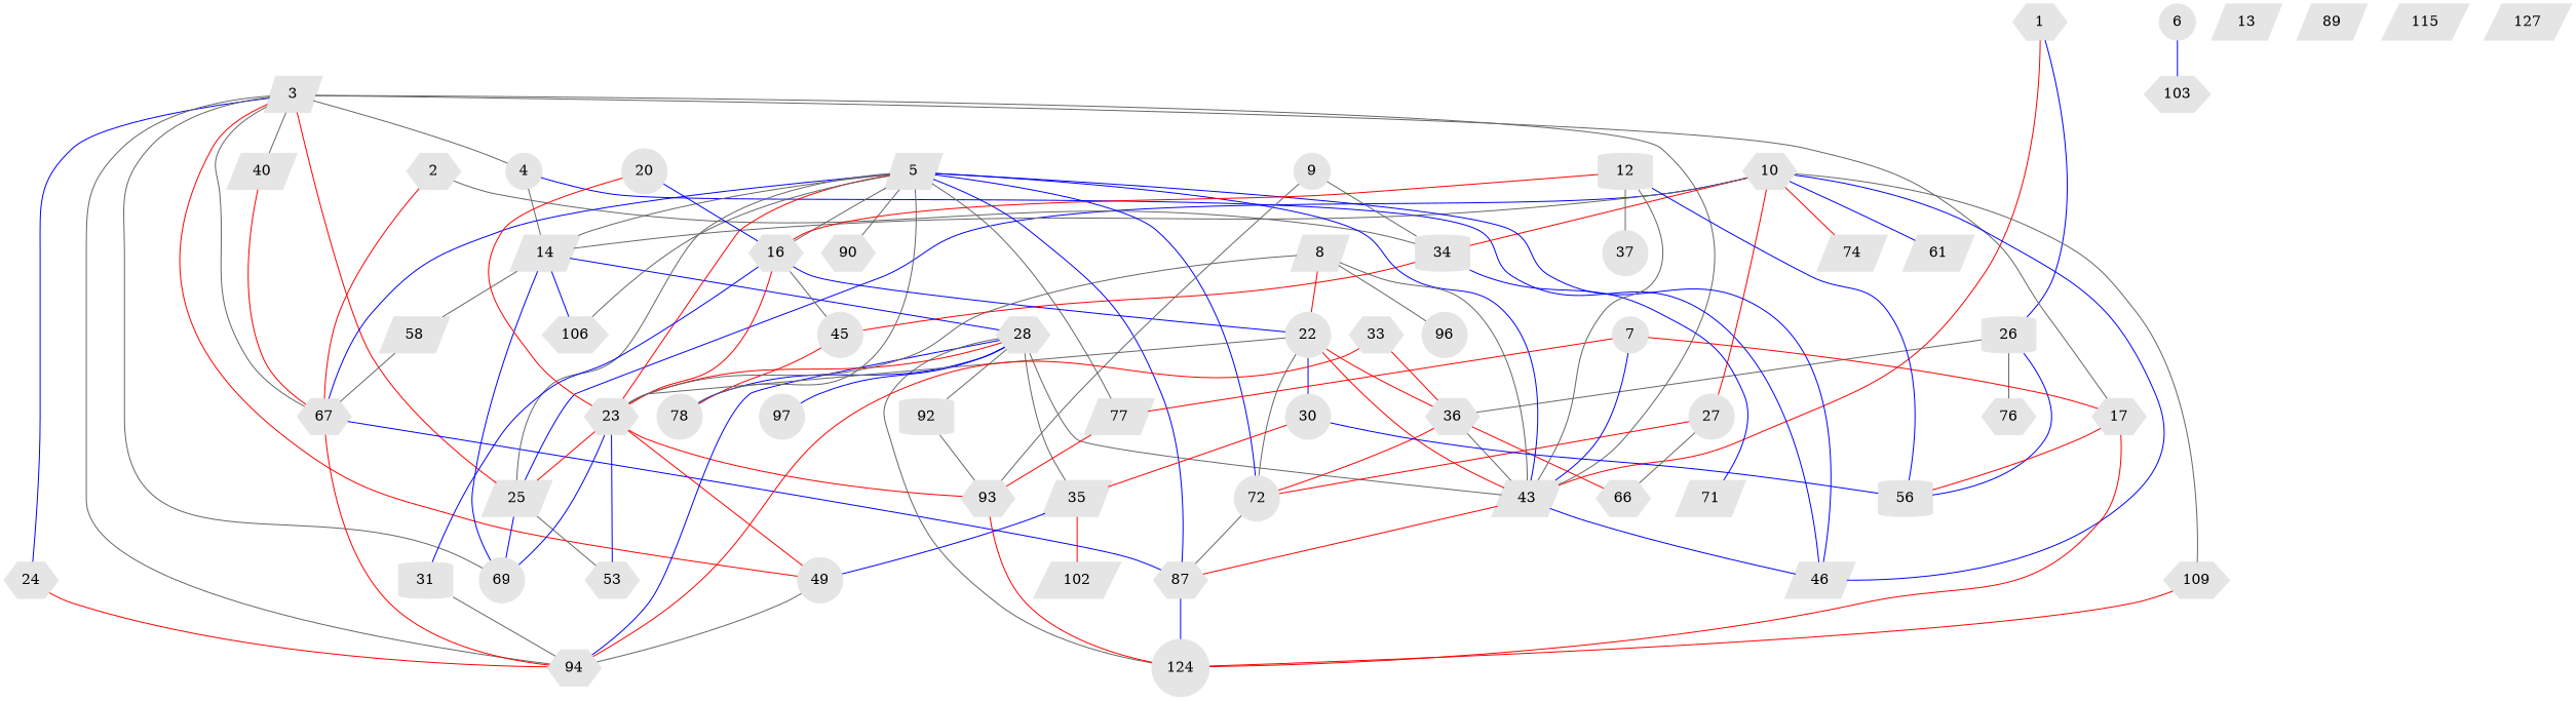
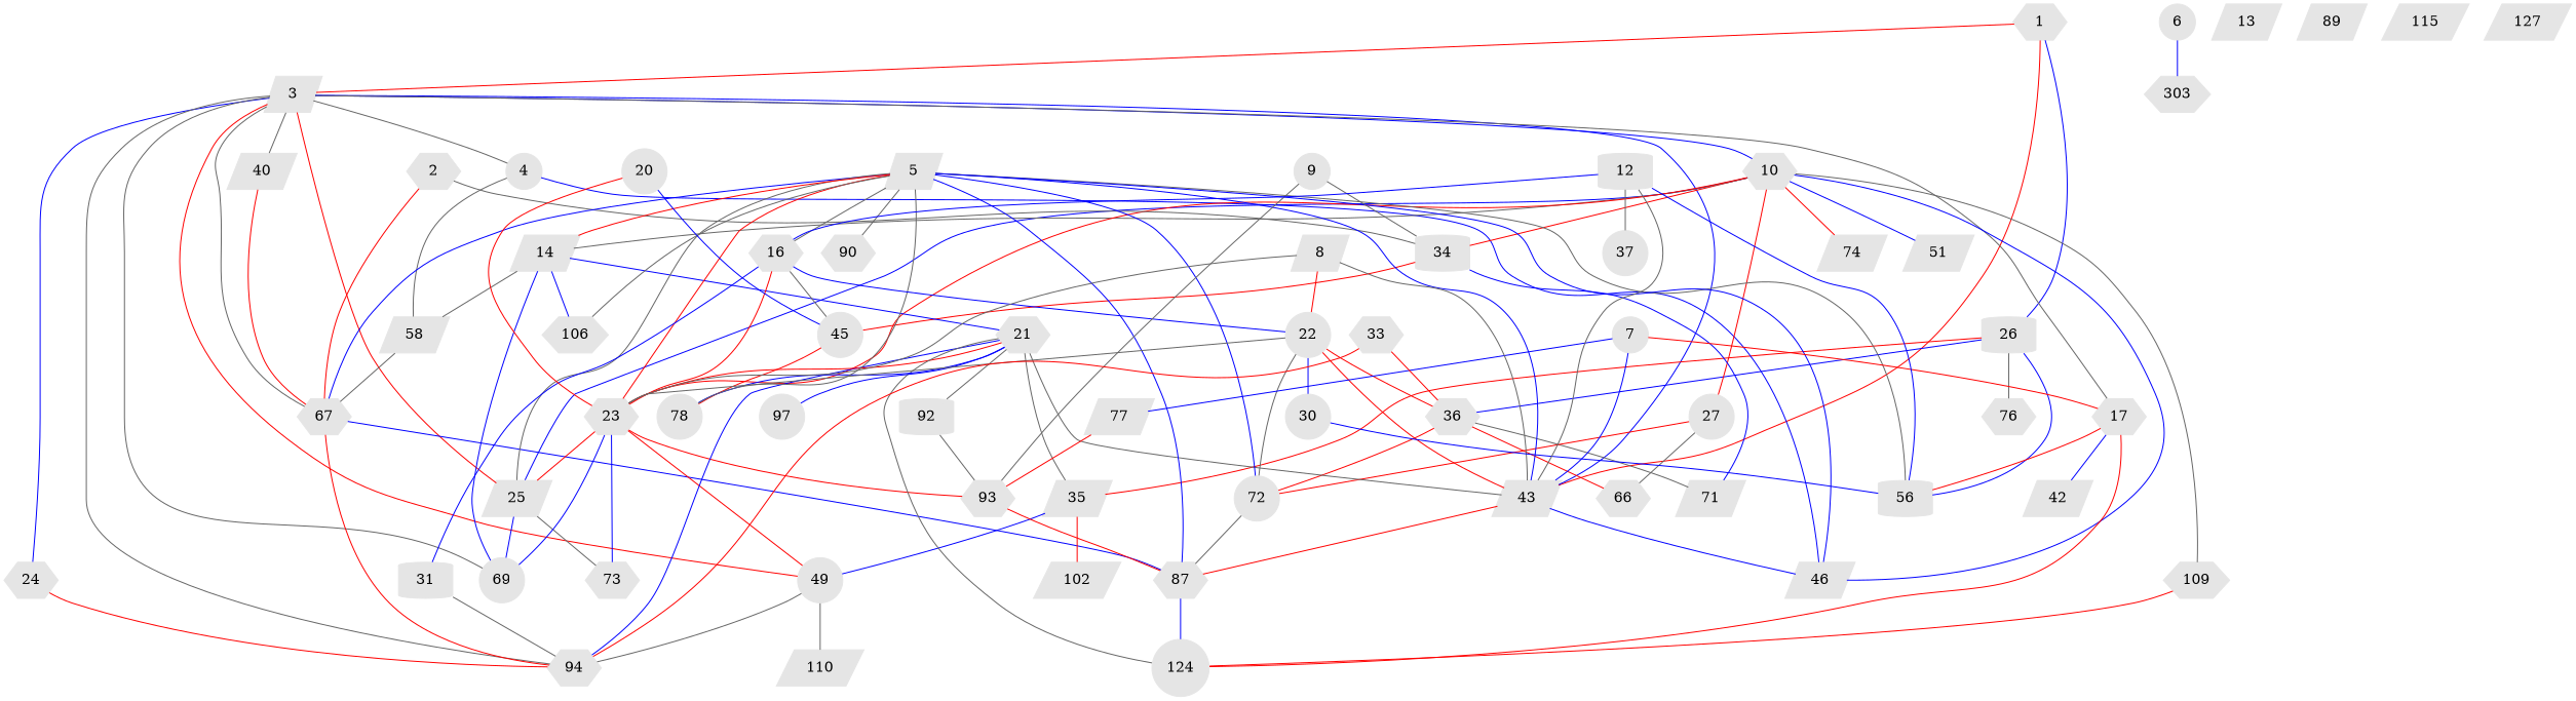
  graph {
    node [color=gray90 shape=hexagon style=filled]
    edge [color=gray40]
    1 [super="+118"]
    3 [shape=parallelogram super="+91+11"]
    26 [shape=cylinder super="+64+111"]
    43 [shape=parallelogram super="+75+65"]
    67
    4 [shape=circle super="+98"]
    10 [super="+52+122+107+15"]
    17 [super="+18"]
    24
    25 [shape=parallelogram super="+50"]
    40 [shape=parallelogram super="+62"]
    n12 [label=49 shape=circle super="+83"]
    69 [shape=circle]
    94 [super="+105"]
    56 [shape=cylinder super="+123"]
    35 [shape=parallelogram super="+44"]
    36 [super="+49+57"]
    76 [super="+100"]
    46 [shape=parallelogram super="+85"]
    87 [super="+101"]
    34 [shape=cylinder super="+41+117"]
    45 [shape=circle]
    71 [shape=parallelogram]
    2
    14 [shape=parallelogram super="+38"]
    23 [super="+55"]
    27 [shape=circle]
-   51 [shape=parallelogram label=61]
+   51 [shape=parallelogram]
    74 [shape=parallelogram]
    109
+   42 [shape=parallelogram]
    124 [shape=circle super="+125"]
-   53
+   53 [label=73]
+   110 [shape=parallelogram]
    106
-   21 [super="+81" label=28]
+   21 [super="+81"]
    58 [shape=parallelogram super="+99"]
    5 [shape=parallelogram super="+39+32+60"]
    16 [super="+19"]
    72 [shape=circle super="+84"]
    78 [shape=circle]
    90
    22 [shape=circle super="+82+86+29"]
    31 [shape=cylinder super="+63"]
    93
    6 [shape=circle]
-   103
+   103 [label=303]
    7 [shape=circle]
    77 [shape=parallelogram]
    8 [shape=parallelogram super="+116"]
-   96 [shape=circle]
    30 [shape=circle super="+70"]
    9 [shape=circle]
    66
    12 [shape=cylinder super="+28"]
    37 [shape=circle super="+48"]
    13 [shape=parallelogram]
    92 [shape=cylinder]
    97 [shape=circle]
    20 [shape=circle]
    102 [shape=parallelogram super="+112"]
    33 [super="+120"]
    89 [shape=parallelogram]
    115 [shape=parallelogram]
    127 [shape=parallelogram]
+   1 -- 3 [color=red]
    1 -- 26 [color=blue]
    1 -- 43 [color=red]
-   3 -- 43
+   3 -- 43 [color=blue]
    3 -- 67
    3 -- 4
+   3 -- 10 [color=blue]
    3 -- 17
    3 -- 24 [color=blue]
    3 -- 25 [color=red]
    3 -- 40
    3 -- n12 [color=red]
    3 -- 69
    3 -- 94
    26 -- 56 [color=blue]
-   30 -- 35 [color=red]
-   26 -- 36
+   26 -- 35 [color=red]
+   26 -- 36 [color=blue]
    26 -- 76
    43 -- 46 [color=blue]
    43 -- 87 [color=red]
    67 -- 94 [color=red]
    67 -- 87 [color=blue]
    4 -- 46 [color=blue]
-   4 -- 14
+   4 -- 58
    10 -- 25 [color=blue]
    10 -- 46 [color=blue]
    10 -- 34 [color=red]
    10 -- 14
+   10 -- 23 [color=red weight=2]
    10 -- 27 [color=red]
    10 -- 51 [color=blue]
    10 -- 74 [color=red]
    10 -- 109
    17 -- 56 [color=red]
+   17 -- 42 [color=blue]
    17 -- 124 [color=red]
    24 -- 94 [color=red]
    25 -- 69 [color=blue]
    25 -- 53
    40 -- 67 [color=red]
    n12 -- 94
+   n12 -- 110
    35 -- n12 [color=blue]
    35 -- 102 [color=red]
-   36 -- 43
+   36 -- 71
    36 -- 72 [color=red]
    36 -- 66 [color=red]
    87 -- 124 [color=blue]
    34 -- 45 [color=red weight=2]
    34 -- 71 [color=blue]
    45 -- 78 [color=red]
    2 -- 67 [color=red]
    2 -- 34
    14 -- 69 [color=blue]
    14 -- 106 [color=blue]
    14 -- 21 [color=blue]
    14 -- 58
    23 -- 25 [color=red weight=2]
    23 -- n12 [color=red]
    23 -- 69 [color=blue]
    23 -- 53 [color=blue]
    23 -- 93 [color=red]
    27 -- 72 [color=red]
    27 -- 66
    109 -- 124 [color=red]
    21 -- 43
    21 -- 94 [color=blue weight=2]
    21 -- 35
    21 -- 23 [color=red]
    21 -- 124
    21 -- 78 [color=blue]
    21 -- 92
    21 -- 97 [color=blue weight=2]
    58 -- 67
    5 -- 43 [color=blue]
    5 -- 67 [color=blue]
    5 -- 25
-   5 -- 77
+   5 -- 56
    5 -- 46 [color=blue]
    5 -- 87 [color=blue]
-   5 -- 14
+   5 -- 14 [color=red]
    5 -- 23 [color=red]
    5 -- 106
    5 -- 16
    5 -- 72 [color=blue]
    5 -- 78
    5 -- 90
    16 -- 45
    16 -- 23 [color=red weight=2]
    16 -- 22 [color=blue]
    16 -- 31 [color=blue]
    72 -- 87
    22 -- 43 [color=red weight=2]
    22 -- 36 [color=red]
    22 -- 23
    22 -- 72
    22 -- 30 [color=blue]
    31 -- 94
-   93 -- 124 [color=red]
+   93 -- 87 [color=red]
    6 -- 103 [color=blue]
    7 -- 43 [color=blue]
    7 -- 17 [color=red]
-   7 -- 77 [color=red]
+   7 -- 77 [color=blue]
    77 -- 93 [color=red]
    8 -- 43
    8 -- 23
    8 -- 22 [color=red]
-   8 -- 96
    30 -- 56 [color=blue weight=2]
    9 -- 34
    9 -- 93
    12 -- 43
    12 -- 56 [color=blue]
-   12 -- 16 [color=red weight=2]
+   12 -- 16 [color=blue weight=2]
    12 -- 37
    92 -- 93
-   20 -- 16 [color=blue]
+   20 -- 45 [color=blue]
    20 -- 23 [color=red]
    33 -- 94 [color=red]
    33 -- 36 [color=red]
  }
